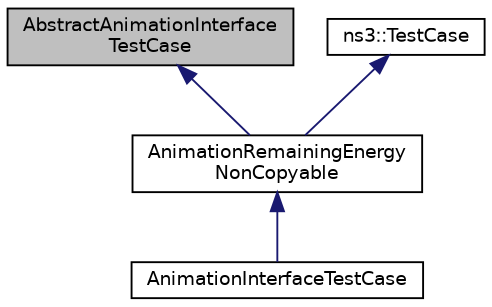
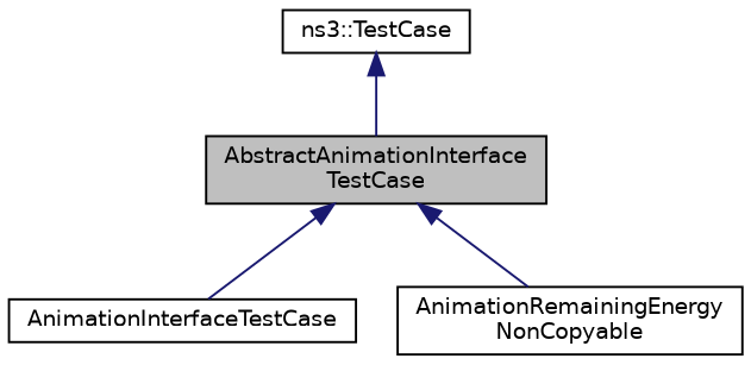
  digraph {
    node [color=black fillcolor=white fontname=Helvetica fontsize=10 shape=record style=filled]
    edge [color=midnightblue dir=back fontname=Helvetica fontsize=10 labelfontname=Helvetica labelfontsize=10 style=solid]
    n1 [fillcolor=grey75 fontcolor=black height=0.2 label="AbstractAnimationInterface\lTestCase" width=0.4]
    n2 [height=0.2 label=AnimationInterfaceTestCase width=0.4]
    n3 [height=0.2 label="AnimationRemainingEnergy\lNonCopyable" width=0.4]
    n4 [height=0.2 label="ns3::TestCase" width=0.4]
-   n3 -> n2
+   n1 -> n2
    n1 -> n3
-   n4 -> n3
+   n4 -> n1
  }
